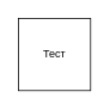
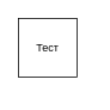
  <mxCell id="0" />
  <mxCell id="1" parent="0" />
- <mxCell id="2" value="Тест&lt;br&gt;" style="whiteSpace=wrap;html=1;aspect=fixed;" vertex="1" parent="1"><mxGeometry x="20" y="20" width="80" height="80" as="geometry" /></mxCell>
+ <mxCell id="2" value="Тест&lt;br&gt;" style="whiteSpace=wrap;html=1;aspect=fixed;" vertex="1" parent="1"><mxGeometry x="20" y="20" width="65" height="65" as="geometry" /></mxCell>
